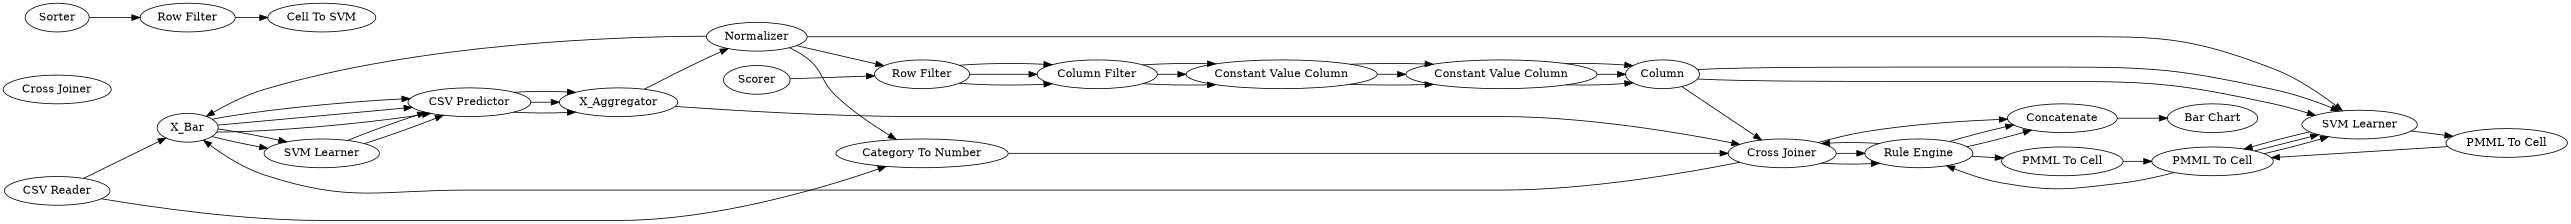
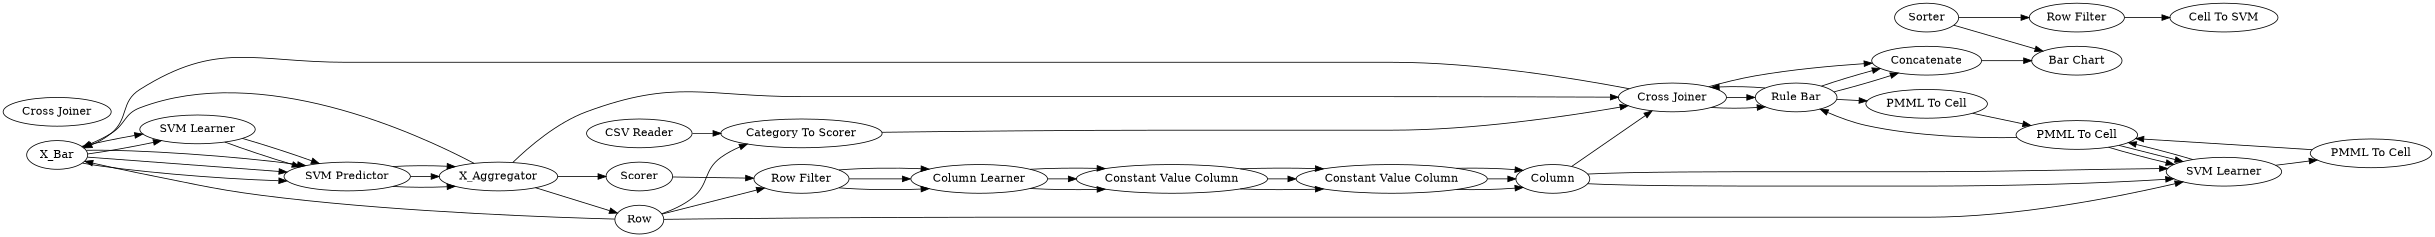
  digraph {
    rankdir=LR
    n1 [label=X_Bar]
    n2 [label="SVM Learner"]
-   n3 [label="CSV Predictor"]
+   n3 [label="SVM Predictor"]
    n4 [label=X_Aggregator]
    n5 [label="Cross Joiner"]
-   n6 [label=Normalizer]
+   n6 [label=Row]
    n7 [label=Scorer]
-   n8 [label="Rule Engine"]
+   n8 [label="Rule Bar"]
    n9 [label=Concatenate]
    n10 [label="Row Filter"]
    n11 [label="SVM Learner"]
-   n12 [label="Category To Number"]
-   n13 [label="Column Filter"]
+   n12 [label="Category To Scorer"]
+   n13 [label="Column Learner"]
    n14 [label="Constant Value Column"]
    n15 [label="Constant Value Column"]
    n16 [label=Column]
    n17 [label="PMML To Cell"]
    n18 [label="PMML To Cell"]
    n19 [label="PMML To Cell"]
    n20 [label="Cross Joiner"]
    n21 [label="Bar Chart"]
    n22 [label=Sorter]
    n23 [label="Row Filter"]
    n24 [label="Cell To SVM"]
    n25 [label="CSV Reader"]
    n1 -> n2
    n1 -> n2
    n1 -> n3
    n1 -> n3
    n1 -> n3
    n2 -> n3
    n2 -> n3
    n3 -> n4
    n3 -> n4
    n3 -> n4
    n4 -> n5
    n4 -> n6
+   n4 -> n7
    n5 -> n1
    n5 -> n8
    n5 -> n8
    n5 -> n9
    n6 -> n1
    n6 -> n10
    n6 -> n11
    n6 -> n12
    n7 -> n10
    n8 -> n5
    n8 -> n9
    n8 -> n9
    n8 -> n19
    n9 -> n21
    n10 -> n13
    n10 -> n13
    n10 -> n13
    n11 -> n17
    n11 -> n18
    n12 -> n5
    n13 -> n14
    n13 -> n14
    n13 -> n14
    n14 -> n15
    n14 -> n15
    n14 -> n15
    n15 -> n16
    n15 -> n16
    n15 -> n16
    n16 -> n5
    n16 -> n11
    n16 -> n11
    n17 -> n18
    n18 -> n8
    n18 -> n11
    n18 -> n11
    n19 -> n18
+   n22 -> n21
    n22 -> n23
    n23 -> n24
-   n25 -> n1
+   n4 -> n1
    n25 -> n12
  }
